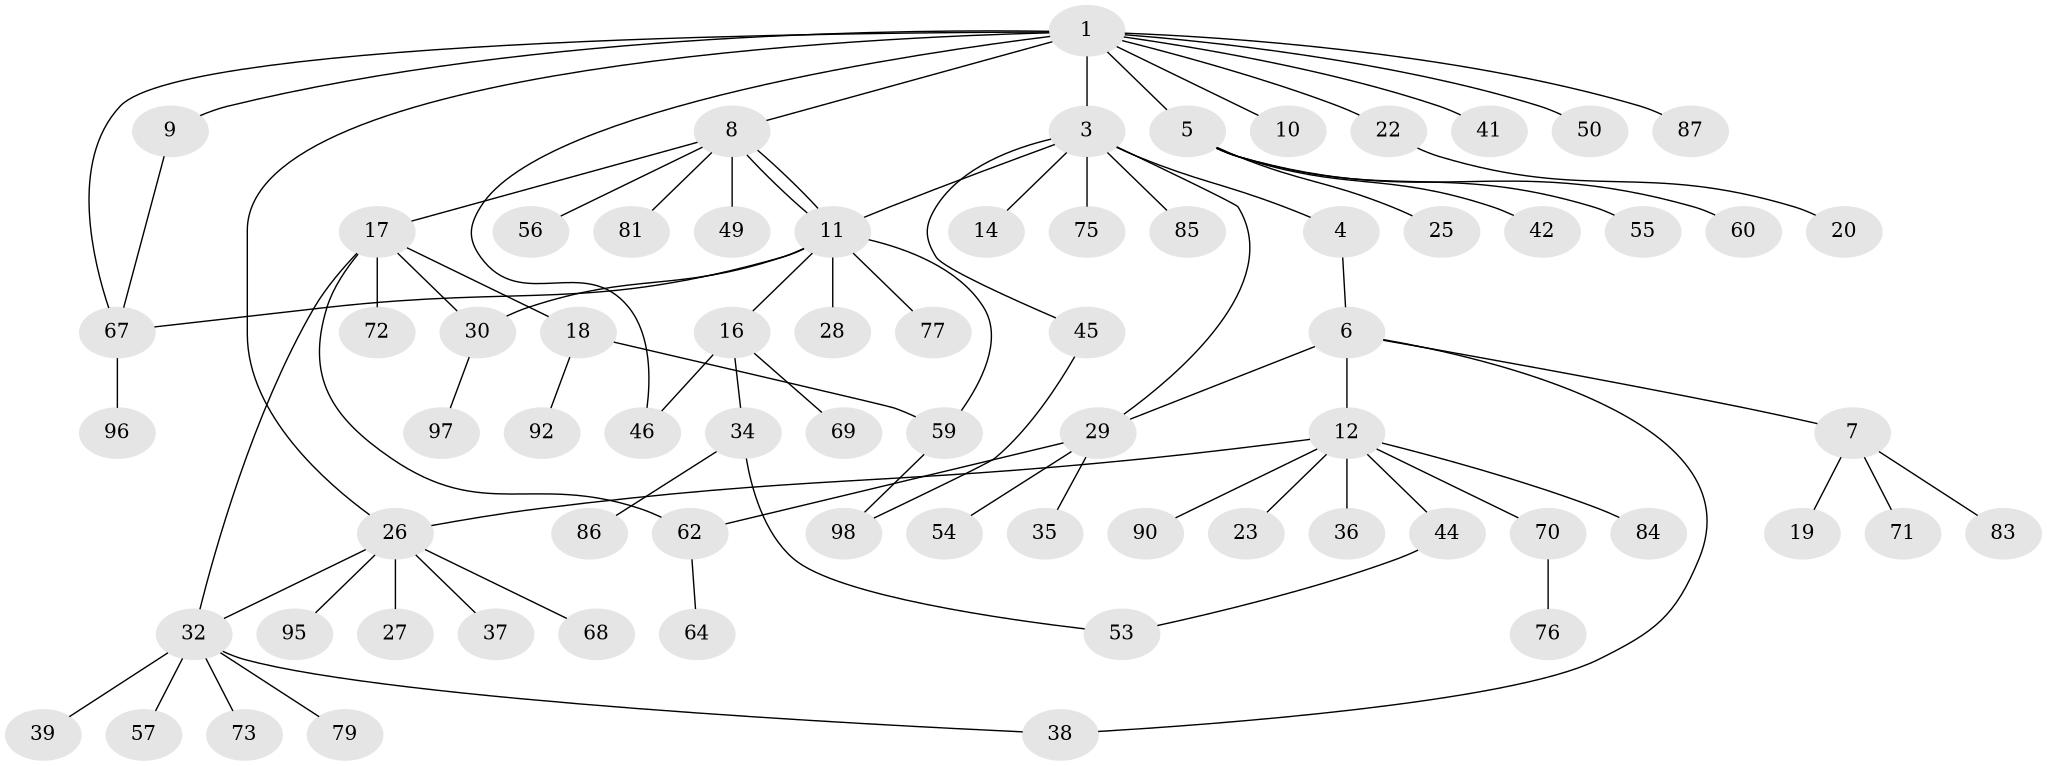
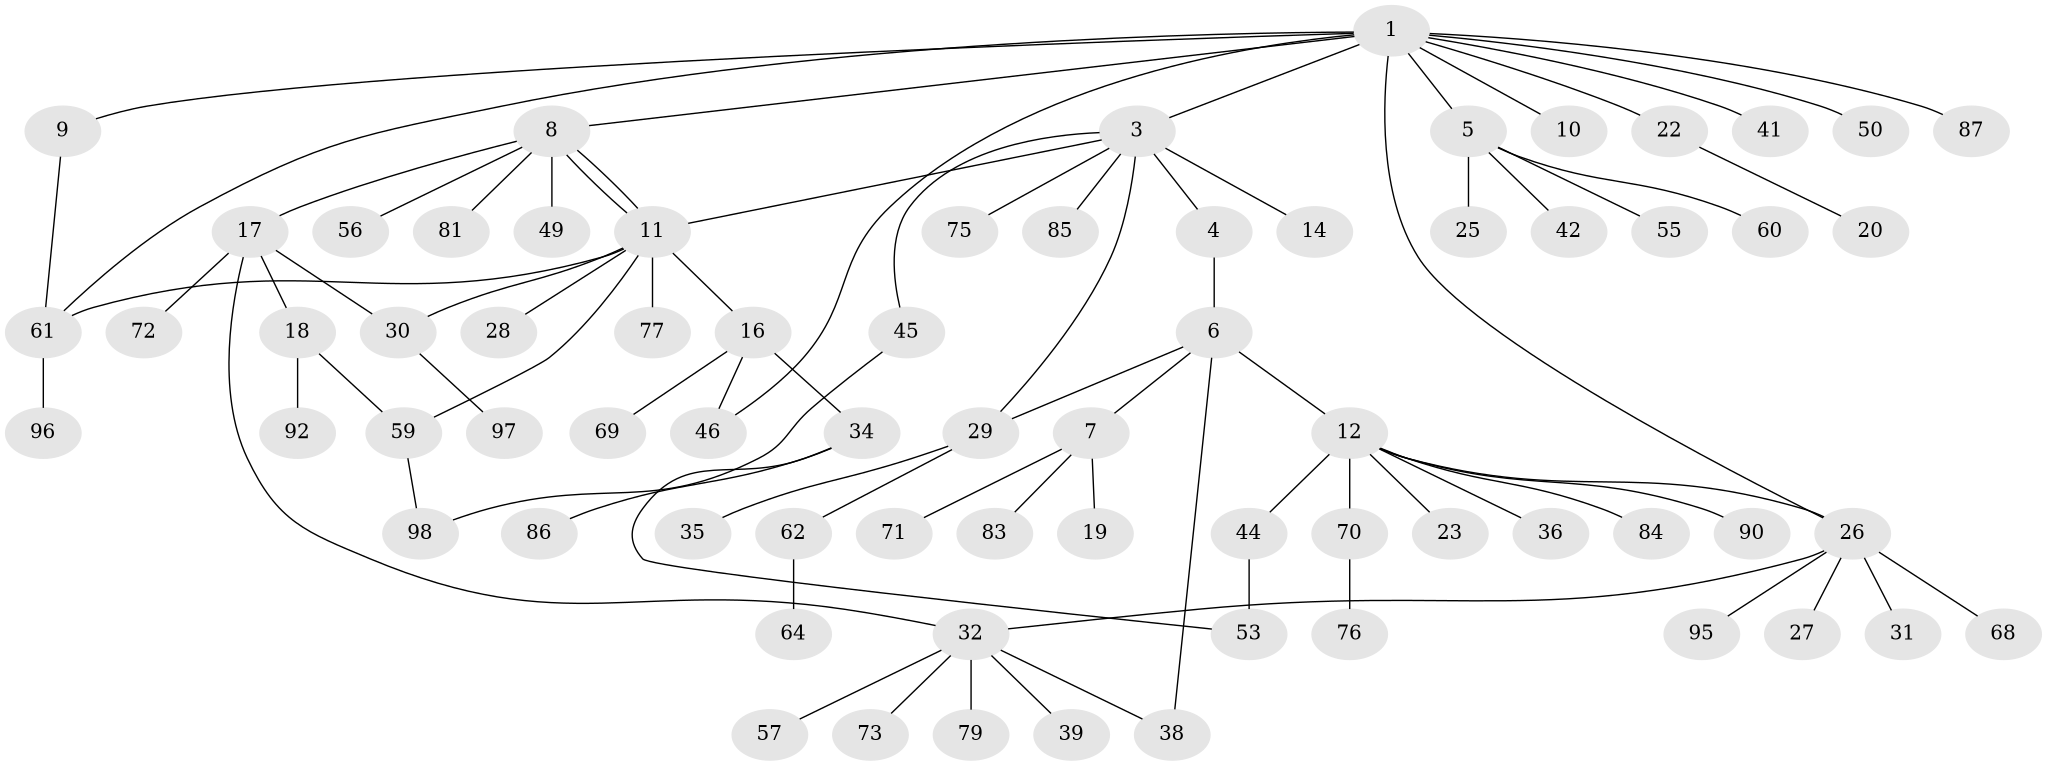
  graph {
    node [color=gray90 style=filled]
    1 [super="+2"]
    3 [super="+51"]
    5 [super="+52"]
    8 [super="+58"]
    9
    10
    22
    26 [super="+88"]
    41
    n10 [label=46]
    50
-   67 [super="+100"]
+   67 [super="+100" label=61]
    87
    4 [super="+21"]
    11 [super="+24"]
    14 [super="+91"]
    29 [super="+63"]
    45 [super="+82"]
    75
    85
    25
    42
    55
    60
    17 [super="+31"]
    49
    56 [super="+89"]
    81
    20
    32 [super="+99"]
    27
-   37
+   37 [label=31]
    68
    95
    96
    6 [super="+13"]
    16 [super="+93"]
    28
    30 [super="+66"]
    59 [super="+61"]
    77
    62 [super="+94"]
    35 [super="+46"]
-   54
    98
    7 [super="+80"]
    12 [super="+48"]
    38 [super="+40"]
    19
    71
    83
    23
    36
    44
    70
    84
    90
    18 [super="+33"]
    72
    34
    69
    97
    53 [super="+74"]
    76
    86
    92
    39
    57
    73
    79
    64
    1 -- 3 [weight=2]
    1 -- 5
    1 -- 8
    1 -- 9
    1 -- 10
    1 -- 22
    1 -- 26
    1 -- 41
    1 -- n10
    1 -- 50
    1 -- 67
    1 -- 87
    3 -- 4
    3 -- 11
    3 -- 14
    3 -- 29
    3 -- 45
    3 -- 75
    3 -- 85
    5 -- 25
    5 -- 42
    5 -- 55
    5 -- 60
    8 -- 11
    8 -- 11
    8 -- 17
    8 -- 49
    8 -- 56
    8 -- 81
    9 -- 67
    22 -- 20
    26 -- 32
    26 -- 27
    26 -- 37
    26 -- 68
    26 -- 95
    67 -- 96
    4 -- 6
    11 -- 67
    11 -- 16 [weight=2]
    11 -- 28
    11 -- 30
    11 -- 59
    11 -- 77
    29 -- 62
    29 -- 35
-   29 -- 54
    45 -- 98
    17 -- 32
    17 -- 30
-   17 -- 62 [weight=2]
    17 -- 18
    17 -- 72
    32 -- 38
    32 -- 39
    32 -- 57
    32 -- 73
    32 -- 79
    6 -- 29
    6 -- 7
    6 -- 12
    6 -- 38
    16 -- n10
    16 -- 34
    16 -- 69
    30 -- 97
    59 -- 98
    62 -- 64
    7 -- 19
    7 -- 71
    7 -- 83
    12 -- 26
    12 -- 23
    12 -- 36
    12 -- 44
    12 -- 70
    12 -- 84
    12 -- 90
    44 -- 53
    70 -- 76
    18 -- 59
    18 -- 92
    34 -- 53
    34 -- 86
  }
